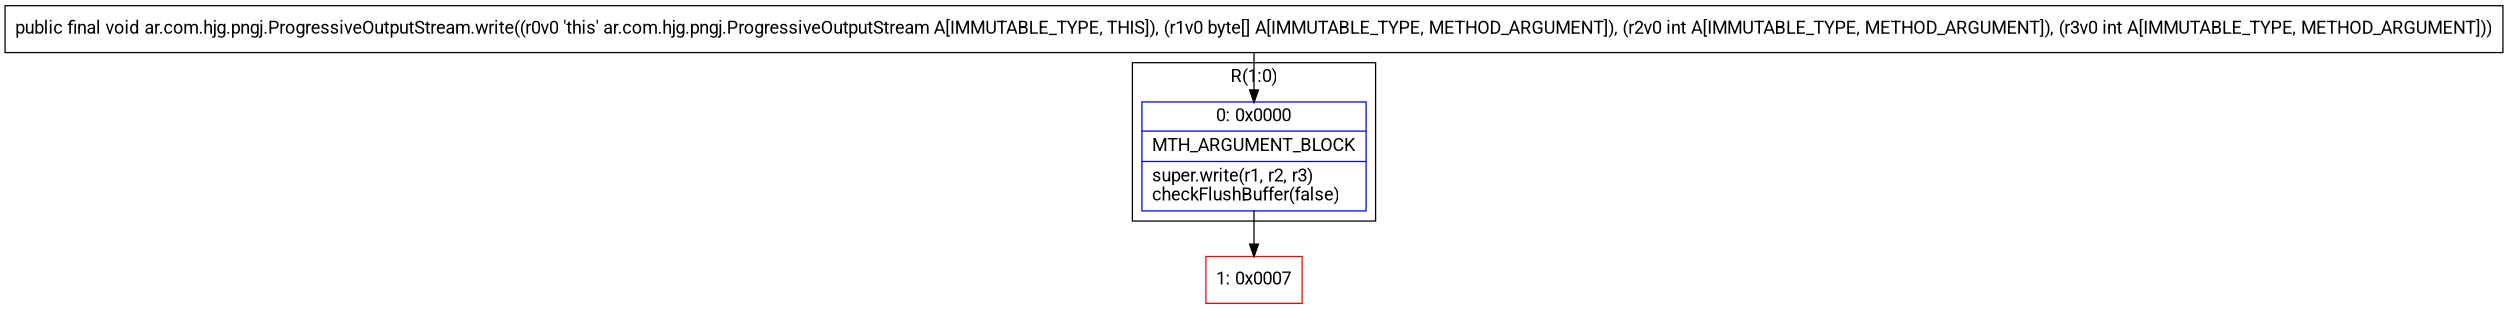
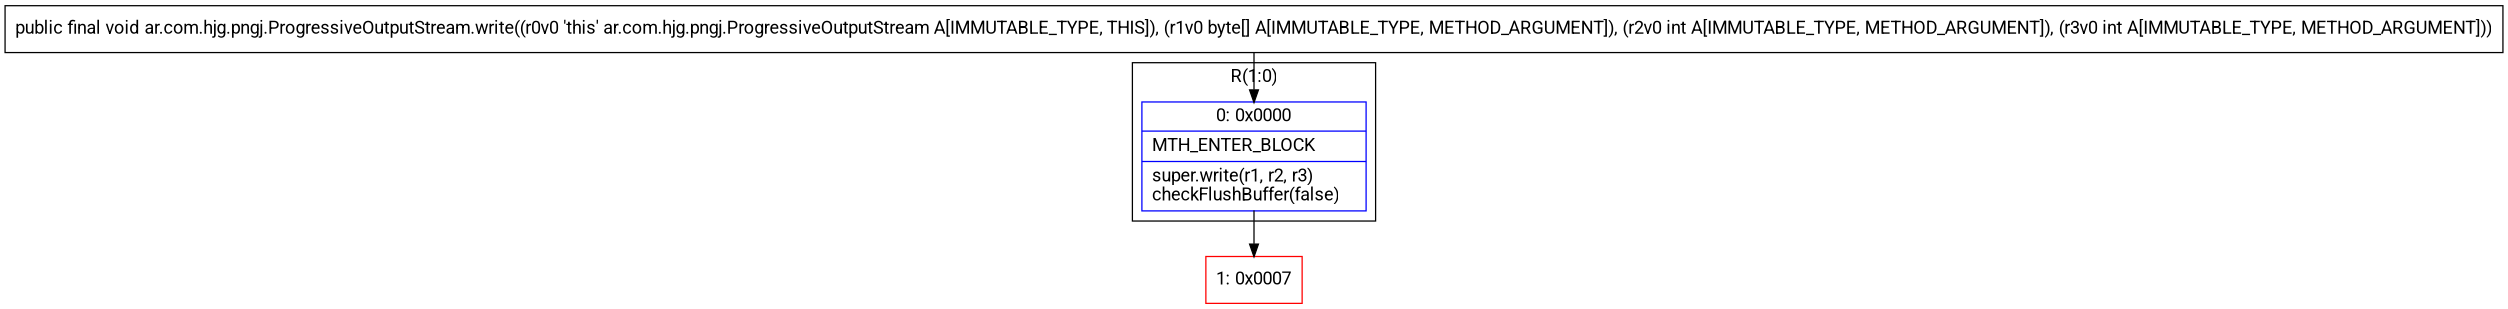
  digraph {
    fontname=Roboto
    node [shape=record fontname=Roboto]
    edge [fontname=Roboto]
-   n1 [color=blue label="{0\:\ 0x0000|MTH_ARGUMENT_BLOCK\l|super.write(r1, r2, r3)\lcheckFlushBuffer(false)\l}"]
+   n1 [color=blue label="{0\:\ 0x0000|MTH_ENTER_BLOCK\l|super.write(r1, r2, r3)\lcheckFlushBuffer(false)\l}"]
    n2 [color=red label="{1\:\ 0x0007}"]
    n3 [label="{public final void ar.com.hjg.pngj.ProgressiveOutputStream.write((r0v0 'this' ar.com.hjg.pngj.ProgressiveOutputStream A[IMMUTABLE_TYPE, THIS]), (r1v0 byte[] A[IMMUTABLE_TYPE, METHOD_ARGUMENT]), (r2v0 int A[IMMUTABLE_TYPE, METHOD_ARGUMENT]), (r3v0 int A[IMMUTABLE_TYPE, METHOD_ARGUMENT])) }"]
    subgraph cluster_1 {
      label="R(1:0)"
      n1
    }
    n1 -> n2
    n3 -> n1
  }
